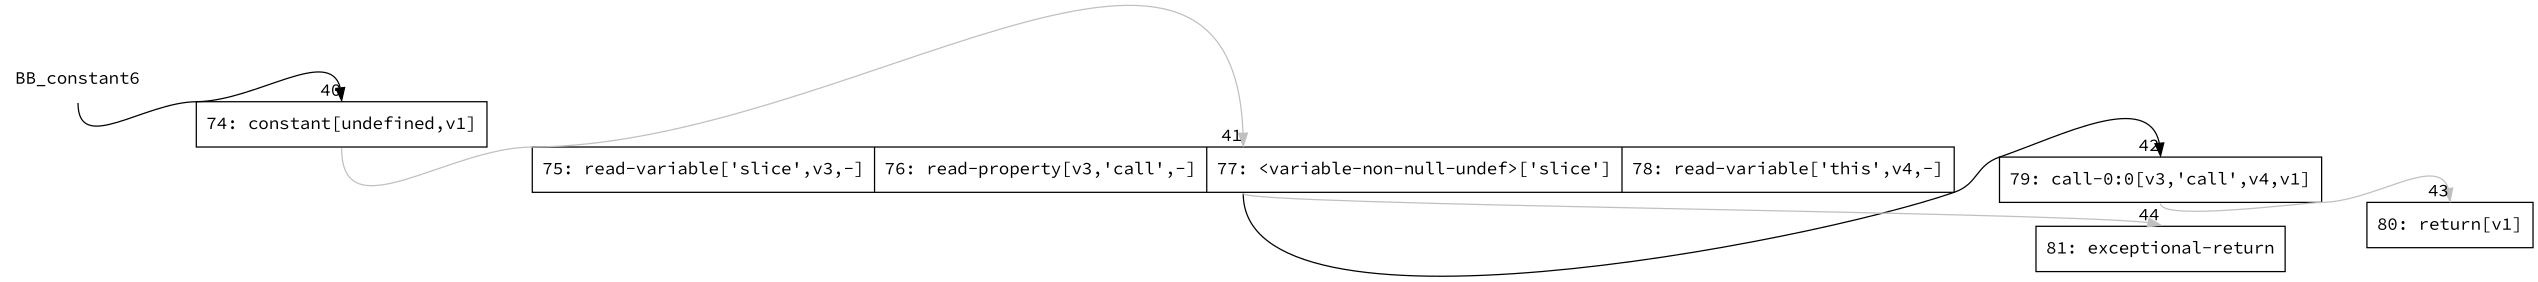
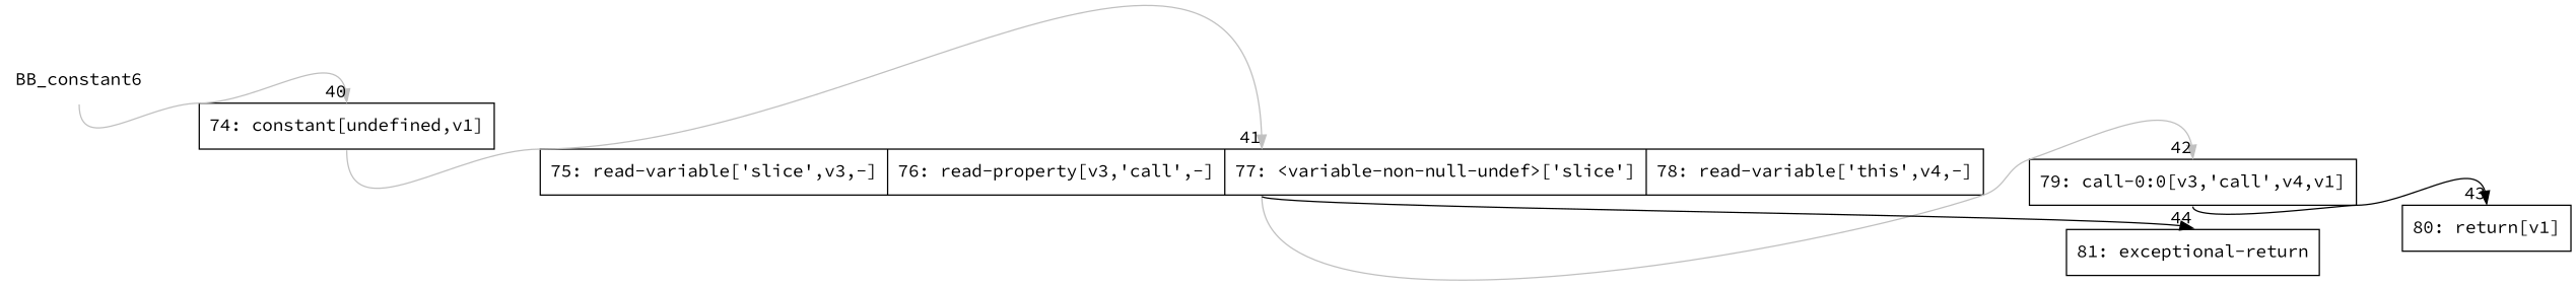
  digraph {
    fontname="Source Code Pro"
    rankdir=LR
    node [fontname="Source Code Pro" shape=record]
    edge [fontname="Source Code Pro" headport=n tailport=s]
    n1 [label=BB_constant6 shape=none]
    n2 [label="{74: constant[undefined,v1]}"]
    n3 [label="{75: read-variable['slice',v3,-]|76: read-property[v3,'call',-]|77: \<variable-non-null-undef\>['slice']|78: read-variable['this',v4,-]}"]
    n4 [label="{79: call-0:0[v3,'call',v4,v1]}"]
    n5 [label="{81: exceptional-return}"]
    n6 [label="{80: return[v1]}"]
-   n1 -> n2 [headlabel="    40"]
+   n1 -> n2 [headlabel="    40" color=gray]
    n2 -> n3 [color=gray headlabel="      41"]
-   n3 -> n4 [headlabel="      42"]
-   n3 -> n5 [color=gray headlabel="      44"]
-   n4 -> n6 [headlabel="      43" color=gray]
+   n3 -> n4 [headlabel="      42" color=gray]
+   n3 -> n5 [color=black headlabel="      44"]
+   n4 -> n6 [headlabel="      43"]
  }
